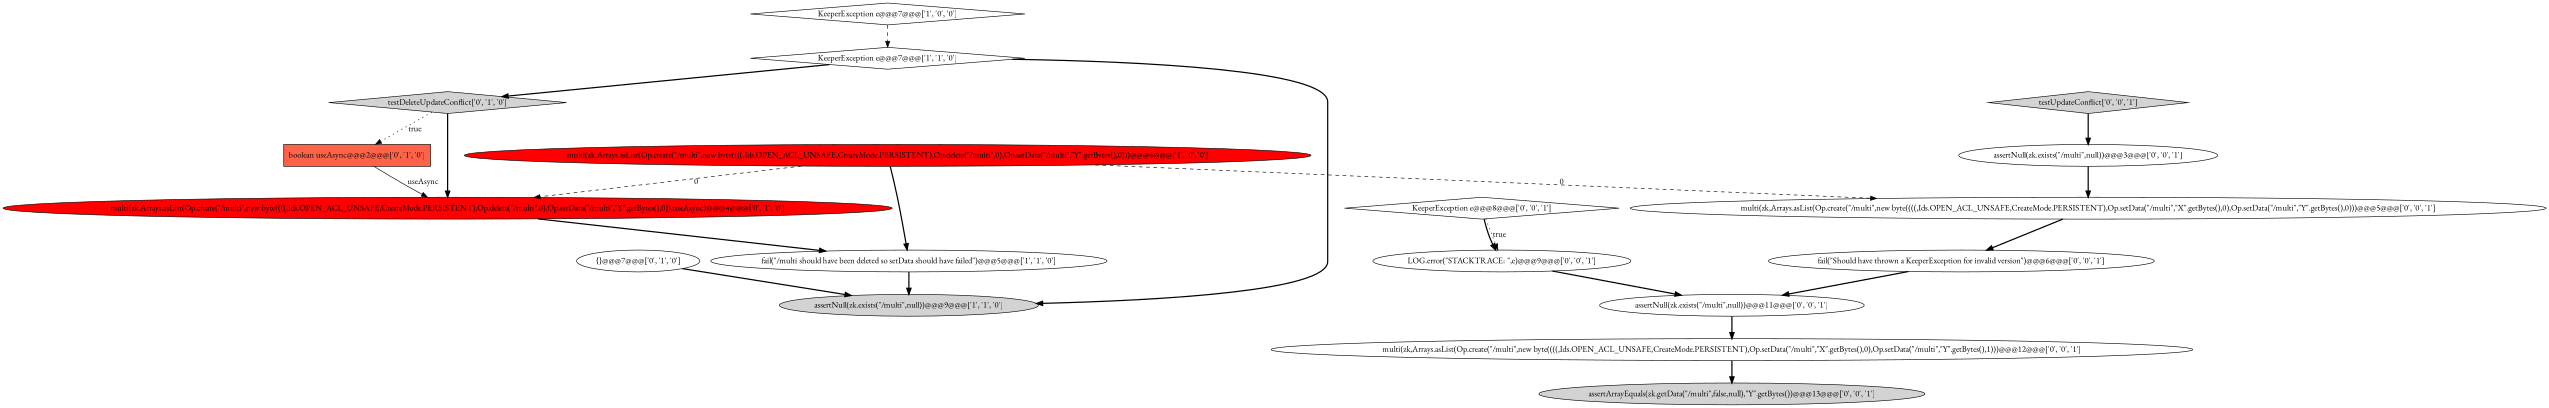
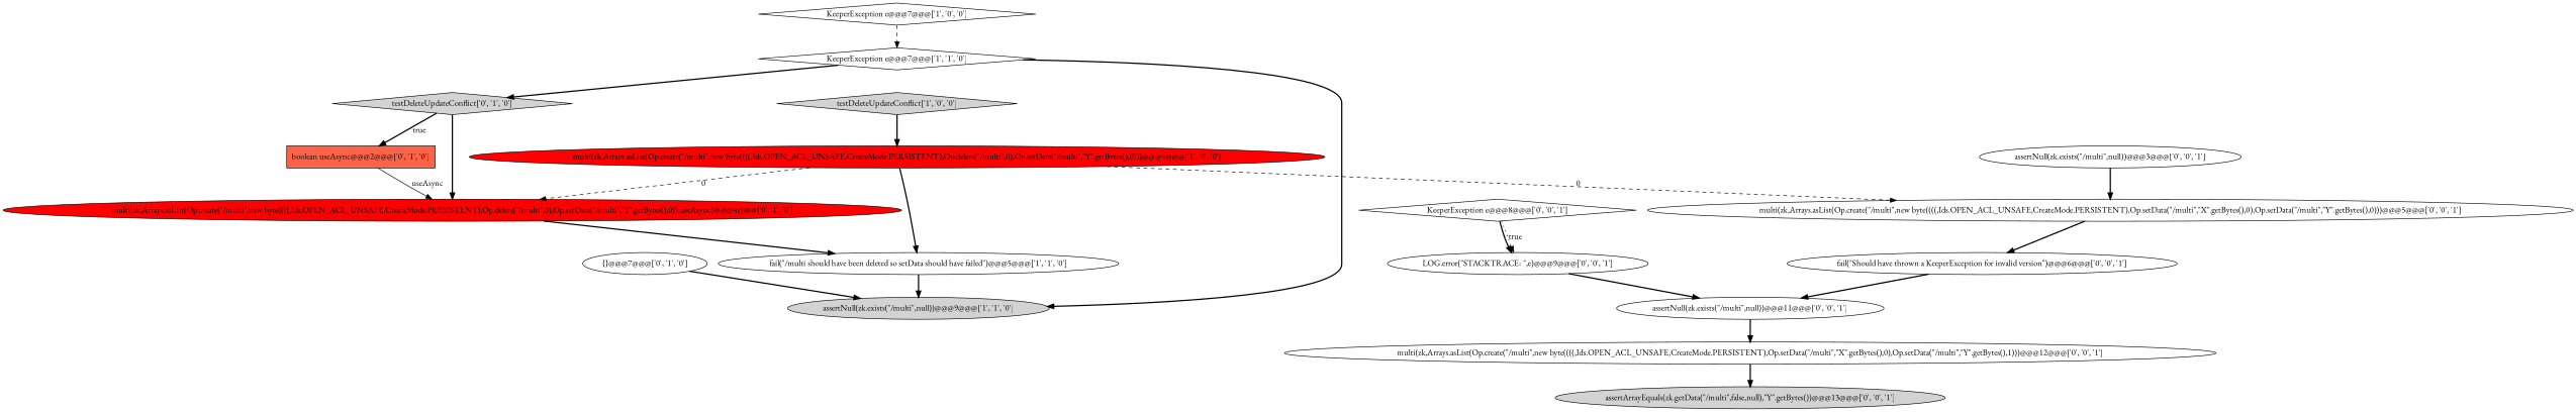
  digraph {
    fontname="EB Garamond"
    node [fillcolor=white fontname="EB Garamond" shape=ellipse style=filled]
    edge [fontname="EB Garamond" style=bold]
    n1 [fillcolor=tomato label="boolean useAsync@@@2@@@['0', '1', '0']" shape=box]
    n2 [fillcolor=red label="multi(zk,Arrays.asList(Op.create(\"/multi\",new byte((((,Ids.OPEN_ACL_UNSAFE,CreateMode.PERSISTENT),Op.delete(\"/multi\",0),Op.setData(\"/multi\",\"Y\".getBytes(),0)),useAsync)@@@4@@@['0', '1', '0']"]
    n3 [label="fail(\"/multi should have been deleted so setData should have failed\")@@@5@@@['1', '1', '0']"]
    n4 [fillcolor=lightgray label="assertNull(zk.exists(\"/multi\",null))@@@9@@@['1', '1', '0']"]
    n5 [fillcolor=lightgray label="testDeleteUpdateConflict['0', '1', '0']" shape=diamond]
    n6 [label="multi(zk,Arrays.asList(Op.create(\"/multi\",new byte((((,Ids.OPEN_ACL_UNSAFE,CreateMode.PERSISTENT),Op.setData(\"/multi\",\"X\".getBytes(),0),Op.setData(\"/multi\",\"Y\".getBytes(),1)))@@@12@@@['0', '0', '1']"]
    n7 [fillcolor=lightgray label="assertArrayEquals(zk.getData(\"/multi\",false,null),\"Y\".getBytes())@@@13@@@['0', '0', '1']"]
    n8 [label="KeeperException e@@@8@@@['0', '0', '1']" shape=diamond]
    n9 [label="LOG.error(\"STACKTRACE: \",e)@@@9@@@['0', '0', '1']"]
    n10 [label="assertNull(zk.exists(\"/multi\",null))@@@11@@@['0', '0', '1']"]
    n11 [label="multi(zk,Arrays.asList(Op.create(\"/multi\",new byte((((,Ids.OPEN_ACL_UNSAFE,CreateMode.PERSISTENT),Op.setData(\"/multi\",\"X\".getBytes(),0),Op.setData(\"/multi\",\"Y\".getBytes(),0)))@@@5@@@['0', '0', '1']"]
    n12 [label="fail(\"Should have thrown a KeeperException for invalid version\")@@@6@@@['0', '0', '1']"]
    n13 [fillcolor=red label="multi(zk,Arrays.asList(Op.create(\"/multi\",new byte((((,Ids.OPEN_ACL_UNSAFE,CreateMode.PERSISTENT),Op.delete(\"/multi\",0),Op.setData(\"/multi\",\"Y\".getBytes(),0)))@@@4@@@['1', '0', '0']"]
    n14 [label="assertNull(zk.exists(\"/multi\",null))@@@3@@@['0', '0', '1']"]
    n15 [label="KeeperException e@@@7@@@['1', '1', '0']" shape=diamond]
    n16 [label="{}@@@7@@@['0', '1', '0']"]
-   n17 [fillcolor=lightgray label="testUpdateConflict['0', '0', '1']" shape=diamond]
+   n18 [fillcolor=lightgray label="testDeleteUpdateConflict['1', '0', '0']" shape=diamond]
    n19 [label="KeeperException e@@@7@@@['1', '0', '0']" shape=diamond]
    n1 -> n2 [label=useAsync style=solid]
    n2 -> n3
    n3 -> n4
-   n5 -> n1 [label=true style=dotted]
+   n5 -> n1 [label=true]
    n5 -> n2
    n6 -> n7
    n8 -> n9
    n8 -> n9 [label=true style=dotted]
    n9 -> n10
    n10 -> n6
    n11 -> n12
    n12 -> n10
    n13 -> n2 [label=0 style=dashed]
    n13 -> n3
    n13 -> n11 [label=0 style=dashed]
    n14 -> n11
    n15 -> n4
    n15 -> n5
    n16 -> n4
-   n17 -> n14
+   n18 -> n13
    n19 -> n15 [style=dashed]
  }
